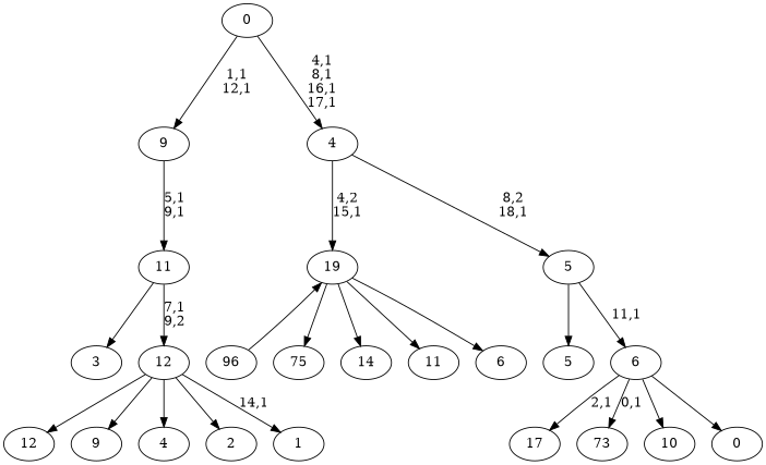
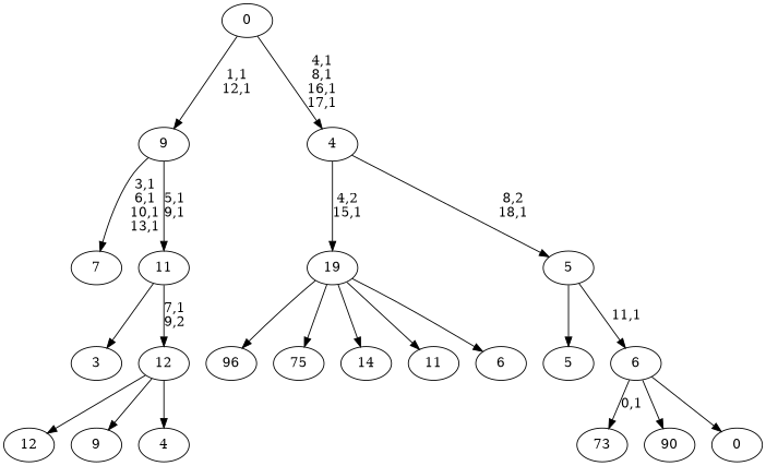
  digraph {
-   n1 [label=17]
    n2 [label=96]
    n3 [label=75]
    n4 [label=14]
    n5 [label=73]
    n6 [label=12]
    n7 [label=11]
-   n8 [label=10]
+   n8 [label=90]
    n9 [label=9]
+   n10 [label=7]
    n11 [label=6]
    19
    n13 [label=5]
    n14 [label=4]
    n15 [label=3]
-   n16 [label=2]
-   n17 [label=1]
    12
    11
    9
    n21 [label=0]
    6
    5
    4
    0
-   n2 -> 19
+   19 -> n2
    19 -> n3
    19 -> n4
    19 -> n7
    19 -> n11
    12 -> n6
    12 -> n9
    12 -> n14
-   12 -> n16
-   12 -> n17 [label="14,1"]
    11 -> n15
    11 -> 12 [label="7,1\n9,2"]
+   9 -> n10 [label="3,1\n6,1\n10,1\n13,1"]
    9 -> 11 [label="5,1\n9,1"]
-   6 -> n1 [label="2,1"]
    6 -> n5 [label="0,1"]
    6 -> n8
    6 -> n21
    5 -> n13
    5 -> 6 [label="11,1"]
    4 -> 19 [label="4,2\n15,1"]
    4 -> 5 [label="8,2\n18,1"]
    0 -> 9 [label="1,1\n12,1"]
    0 -> 4 [label="4,1\n8,1\n16,1\n17,1"]
  }
